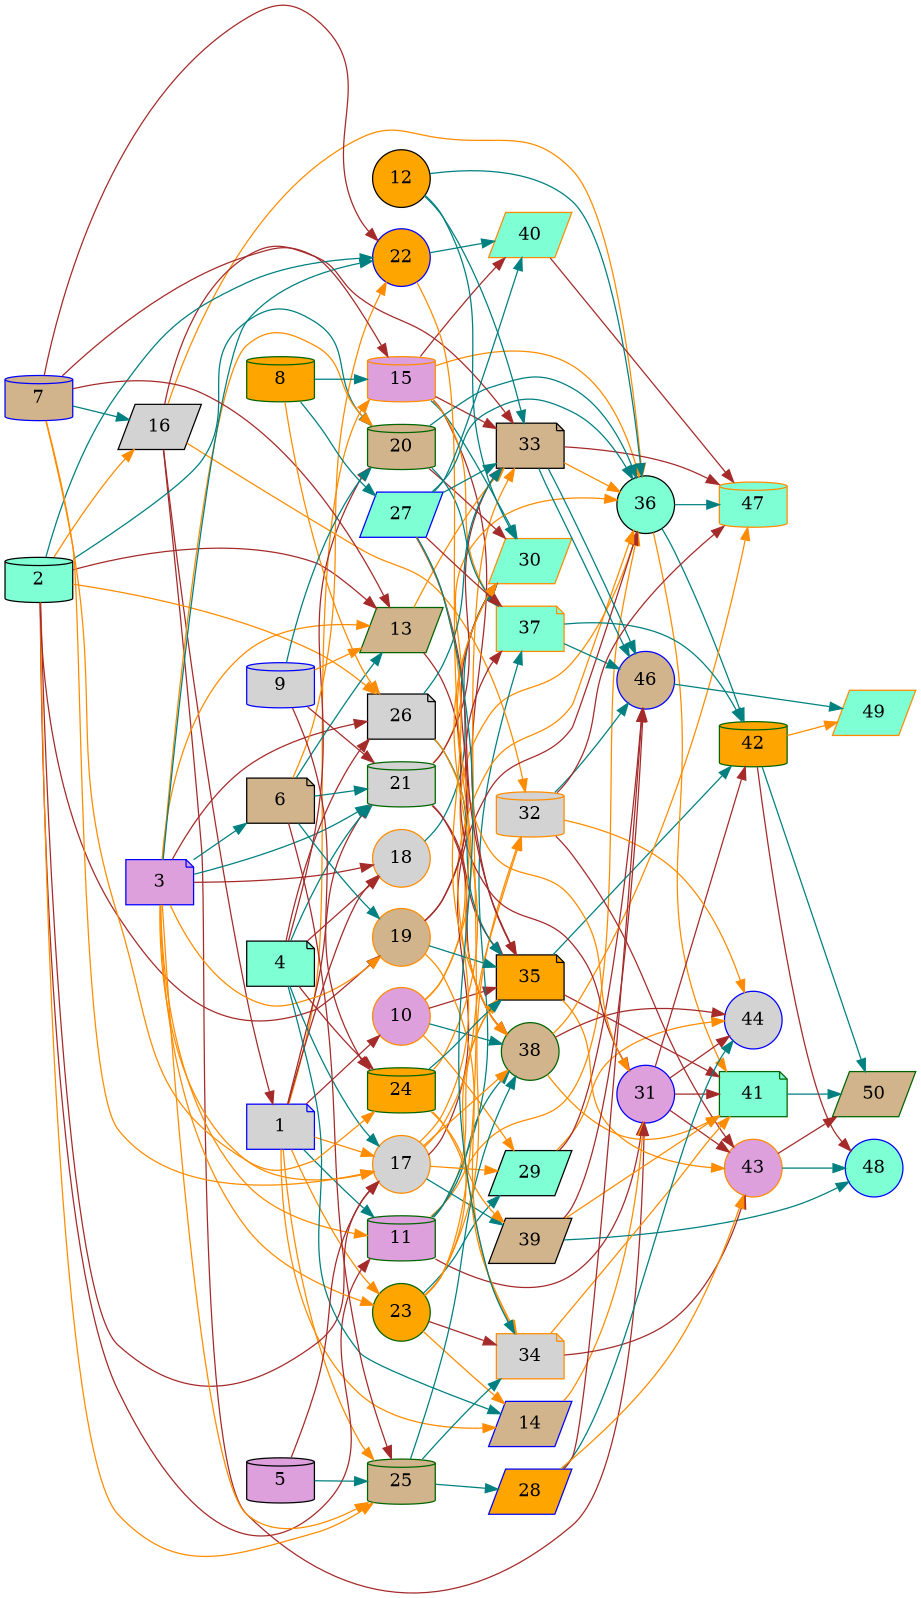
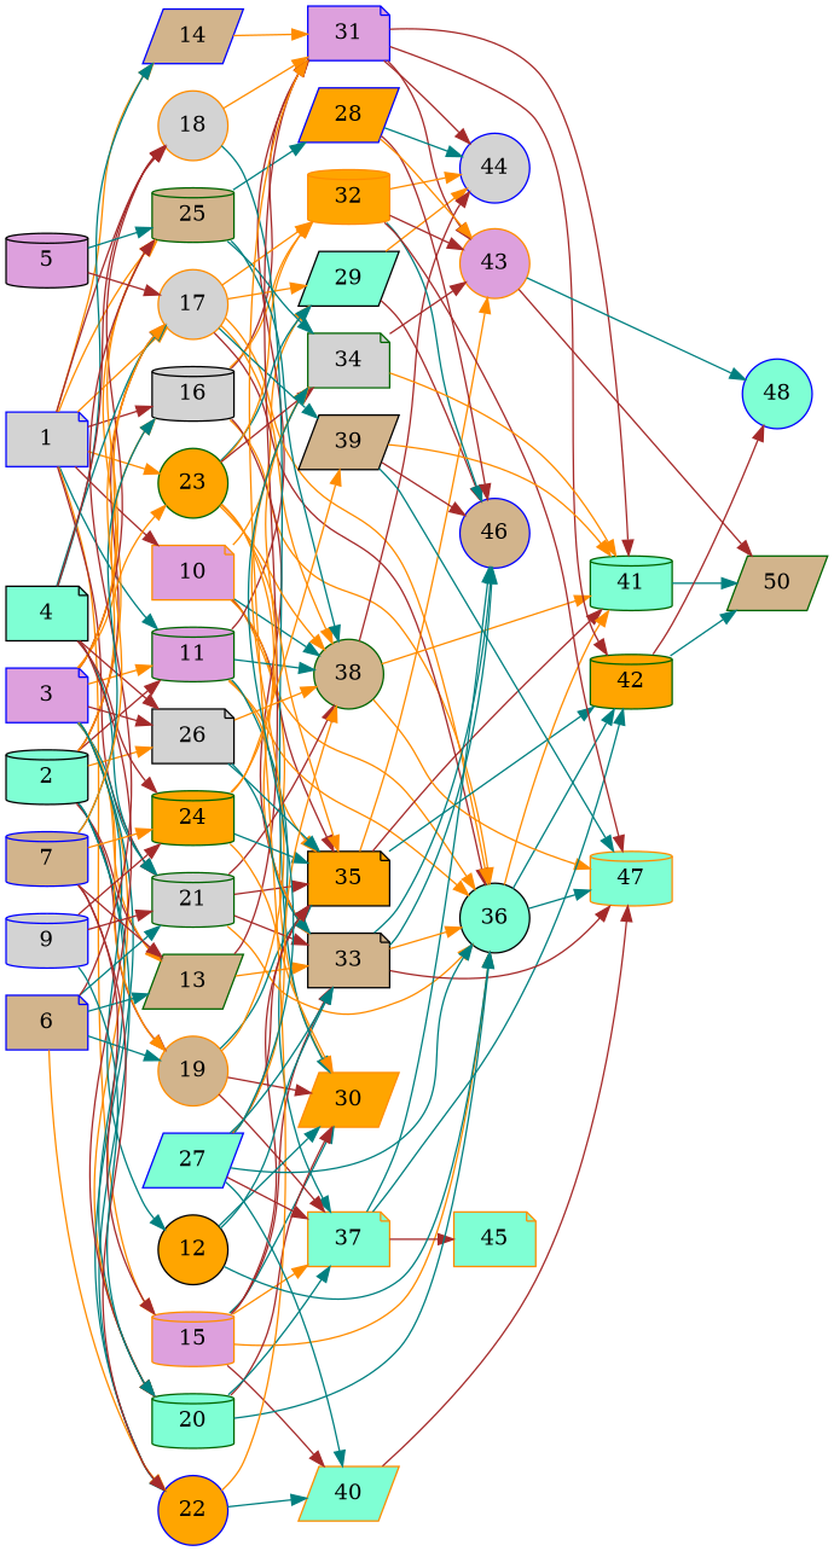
  digraph {
    rankdir=LR
    node [alpha=0.06 color=darkorange fillcolor=tan shape=cylinder style=filled]
    edge [color=darkorange]
    1 [alpha=0.07 color=blue expect_size=19950592 fillcolor=lightgrey shape=note]
-   10 [alpha=0.18 expect_size=50281472 fillcolor=plum shape=circle]
+   10 [alpha=0.18 expect_size=50281472 fillcolor=plum shape=note]
    11 [alpha=0.20 color=darkgreen expect_size=46557184 fillcolor=plum]
    14 [alpha=0.02 color=blue expect_size=46694400 shape=parallelogram]
    15 [alpha=0.03 expect_size=31854592 fillcolor=plum]
-   16 [alpha=0.05 color=black expect_size=34605056 fillcolor=lightgrey shape=parallelogram]
+   16 [alpha=0.05 color=black expect_size=34605056 fillcolor=lightgrey]
    17 [alpha=0.01 expect_size=38689792 fillcolor=lightgrey shape=circle]
    18 [expect_size=45391872 fillcolor=lightgrey shape=circle]
    21 [alpha=0.12 color=darkgreen expect_size=25218048 fillcolor=lightgrey]
    23 [alpha=0.01 color=darkgreen expect_size=25537536 fillcolor=orange shape=circle]
    25 [alpha=0.12 color=darkgreen expect_size=40089600]
    29 [alpha=0.18 color=black expect_size=29524992 fillcolor=aquamarine shape=parallelogram]
-   30 [alpha=0.00 expect_size=16542720 fillcolor=aquamarine shape=parallelogram]
+   30 [alpha=0.00 expect_size=16542720 fillcolor=orange shape=parallelogram]
    35 [alpha=0.16 color=black expect_size=33245184 fillcolor=orange shape=note]
    36 [alpha=0.19 color=black expect_size=13783040 fillcolor=aquamarine shape=circle]
    38 [alpha=0.10 color=darkgreen expect_size=16064512 shape=circle]
-   31 [alpha=0.01 color=blue expect_size=40004608 fillcolor=plum shape=circle]
+   31 [alpha=0.01 color=blue expect_size=40004608 fillcolor=plum shape=note]
    37 [alpha=0.16 expect_size=28203008 fillcolor=aquamarine shape=note]
    33 [alpha=0.07 color=black expect_size=18396160 shape=note]
    40 [alpha=0.13 expect_size=43033600 fillcolor=aquamarine shape=parallelogram]
-   32 [alpha=0.05 expect_size=20246528 fillcolor=lightgrey]
+   32 [alpha=0.05 expect_size=20246528 fillcolor=orange]
    39 [alpha=0.16 color=black expect_size=48829440 shape=parallelogram]
-   34 [expect_size=19815424 fillcolor=lightgrey shape=note]
+   34 [color=darkgreen expect_size=19815424 fillcolor=lightgrey shape=note]
    28 [alpha=0.14 color=blue expect_size=14304256 fillcolor=orange shape=parallelogram]
    44 [color=blue expect_size=25194496 fillcolor=lightgrey shape=circle]
    46 [alpha=0.02 color=blue expect_size=29709312 shape=circle]
    43 [alpha=0.12 expect_size=9644032 fillcolor=plum shape=circle]
-   41 [alpha=0.17 color=darkgreen expect_size=43718656 fillcolor=aquamarine shape=note]
+   41 [alpha=0.17 color=darkgreen expect_size=43718656 fillcolor=aquamarine]
    42 [alpha=0.10 color=darkgreen expect_size=45010944 fillcolor=orange]
    47 [alpha=0.11 expect_size=27462656 fillcolor=aquamarine]
+   45 [alpha=0.15 expect_size=38739968 fillcolor=aquamarine shape=note]
    2 [alpha=0.13 color=black expect_size=19184640 fillcolor=aquamarine]
    13 [alpha=0.04 color=darkgreen expect_size=45632512 shape=parallelogram]
    19 [alpha=0.14 expect_size=33649664 shape=circle]
-   20 [alpha=0.10 color=darkgreen expect_size=29252608]
+   20 [alpha=0.10 color=darkgreen expect_size=29252608 fillcolor=aquamarine]
    22 [alpha=0.19 color=blue expect_size=24428544 fillcolor=orange shape=circle]
    26 [color=black expect_size=46357504 fillcolor=lightgrey shape=note]
    3 [alpha=0.00 color=blue expect_size=37788672 fillcolor=plum shape=note]
    12 [alpha=0.00 color=black expect_size=15160320 fillcolor=orange shape=circle]
    4 [alpha=0.14 color=black expect_size=13984768 fillcolor=aquamarine shape=note]
    24 [color=darkgreen expect_size=35759104 fillcolor=orange]
    5 [alpha=0.01 color=black expect_size=7524352 fillcolor=plum]
-   6 [alpha=0.02 color=black expect_size=24830976 shape=note]
+   6 [alpha=0.02 color=blue expect_size=24830976 shape=note]
    7 [alpha=0.03 color=blue expect_size=39175168]
-   8 [alpha=0.15 color=darkgreen expect_size=29516800 fillcolor=orange]
    27 [alpha=0.15 color=blue expect_size=11822080 fillcolor=aquamarine shape=parallelogram]
    9 [alpha=0.18 color=blue expect_size=16151552 fillcolor=lightgrey]
-   49 [alpha=0.08 expect_size=42257408 fillcolor=aquamarine shape=parallelogram]
    50 [alpha=0.16 color=darkgreen expect_size=33484800 shape=parallelogram]
    48 [alpha=0.05 color=blue expect_size=18262016 fillcolor=aquamarine shape=circle]
    1 -> 10 [color=brown]
    1 -> 11 [color=teal]
    1 -> 14
    1 -> 15
-   16 -> 1 [color=brown]
+   1 -> 16 [color=brown]
    1 -> 17
    1 -> 18 [color=brown]
    1 -> 21 [color=brown]
    1 -> 23
    1 -> 25
    10 -> 29
    10 -> 30
    10 -> 35 [color=brown]
    10 -> 36
    10 -> 38 [color=teal]
    11 -> 35
    11 -> 36
    11 -> 38 [color=teal]
    11 -> 31 [color=brown]
    11 -> 37 [color=teal]
    14 -> 31
    15 -> 30 [color=teal]
    15 -> 35 [color=brown]
    15 -> 36
    15 -> 37
    15 -> 33 [color=brown]
    15 -> 40 [color=brown]
    16 -> 36
    16 -> 31 [color=brown]
    16 -> 33 [color=brown]
    16 -> 32
    17 -> 29
    17 -> 36 [color=brown]
    17 -> 36
    17 -> 38
    17 -> 32
    17 -> 39 [color=teal]
    18 -> 30 [color=teal]
+   18 -> 31
    21 -> 35 [color=brown]
    21 -> 36
    21 -> 38 [color=brown]
    21 -> 33 [color=brown]
    23 -> 29 [color=teal]
    23 -> 35
-   23 -> 14
+   23 -> 38
    23 -> 33
    23 -> 32
    23 -> 34 [color=brown]
    25 -> 38 [color=teal]
    25 -> 34 [color=teal]
    25 -> 28 [color=teal]
    29 -> 44
    29 -> 46 [color=brown]
    35 -> 43
    35 -> 41 [color=brown]
    35 -> 42 [color=teal]
    36 -> 41
    36 -> 42 [color=teal]
    36 -> 47 [color=teal]
    38 -> 44 [color=brown]
    38 -> 41
    38 -> 47
    31 -> 44 [color=brown]
    31 -> 43 [color=brown]
    31 -> 41 [color=brown]
    31 -> 42 [color=brown]
    37 -> 46 [color=teal]
    37 -> 42 [color=teal]
+   37 -> 45 [color=brown]
    33 -> 36
    33 -> 46 [color=teal]
    33 -> 46 [color=teal]
    33 -> 47 [color=brown]
    40 -> 47 [color=brown]
    32 -> 44
    32 -> 46 [color=teal]
    32 -> 43 [color=brown]
    32 -> 47 [color=brown]
    39 -> 46 [color=brown]
    39 -> 41
-   39 -> 48 [color=teal]
+   39 -> 47 [color=teal]
    34 -> 43 [color=brown]
    34 -> 41
    28 -> 44 [color=teal]
    28 -> 46 [color=brown]
    28 -> 43
-   46 -> 49 [color=teal]
    43 -> 50 [color=brown]
    43 -> 48 [color=teal]
    41 -> 50 [color=teal]
-   42 -> 49
    42 -> 50 [color=teal]
    42 -> 48 [color=brown]
    2 -> 11 [color=brown]
    2 -> 16
    2 -> 17 [color=brown]
    2 -> 25
    2 -> 13 [color=brown]
    2 -> 19 [color=brown]
    2 -> 20 [color=teal]
    2 -> 22 [color=teal]
    2 -> 26
    13 -> 31 [color=brown]
    13 -> 33
    19 -> 30 [color=brown]
    19 -> 35 [color=teal]
    19 -> 37 [color=brown]
    19 -> 34
    20 -> 30 [color=brown]
    20 -> 36 [color=teal]
    20 -> 37 [color=teal]
    22 -> 31
    22 -> 40 [color=teal]
    26 -> 35 [color=teal]
    26 -> 38
    26 -> 33 [color=teal]
    3 -> 11
    3 -> 17
    3 -> 18 [color=brown]
    3 -> 21 [color=teal]
    3 -> 23
    3 -> 25
    3 -> 13
    3 -> 19
    3 -> 20
    3 -> 22 [color=teal]
    3 -> 26 [color=brown]
-   3 -> 6 [color=teal]
+   3 -> 12 [color=teal]
    12 -> 30 [color=teal]
    12 -> 36 [color=teal]
    12 -> 33 [color=teal]
    4 -> 14 [color=teal]
    4 -> 17 [color=teal]
    4 -> 18 [color=brown]
    4 -> 21 [color=teal]
    4 -> 20 [color=brown]
    4 -> 26 [color=brown]
    4 -> 24 [color=brown]
    24 -> 30
    24 -> 35 [color=teal]
    24 -> 39
    24 -> 34
    5 -> 17 [color=brown]
    5 -> 25 [color=teal]
    6 -> 21 [color=teal]
    6 -> 25 [color=brown]
    6 -> 13 [color=teal]
    6 -> 19 [color=teal]
    6 -> 22
    7 -> 15 [color=brown]
    7 -> 16 [color=teal]
    7 -> 17
    7 -> 13 [color=brown]
    7 -> 22 [color=brown]
    7 -> 24
-   8 -> 15 [color=teal]
-   8 -> 26
-   8 -> 27 [color=teal]
    27 -> 35 [color=brown]
    27 -> 36 [color=teal]
    27 -> 38
    27 -> 37 [color=brown]
    27 -> 33 [color=teal]
    27 -> 40 [color=teal]
    27 -> 34 [color=teal]
    9 -> 21 [color=brown]
-   9 -> 13
    9 -> 20 [color=teal]
    9 -> 24 [color=brown]
  }
